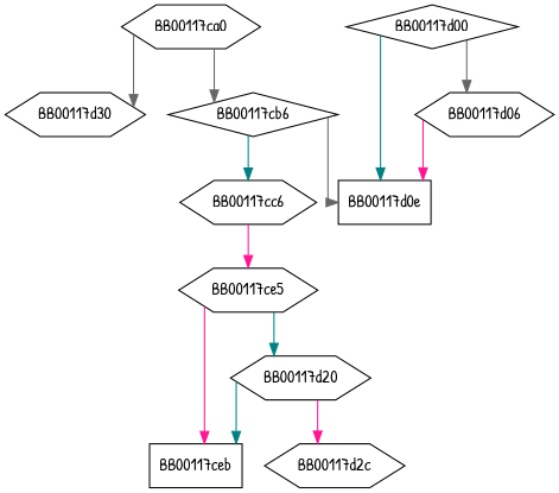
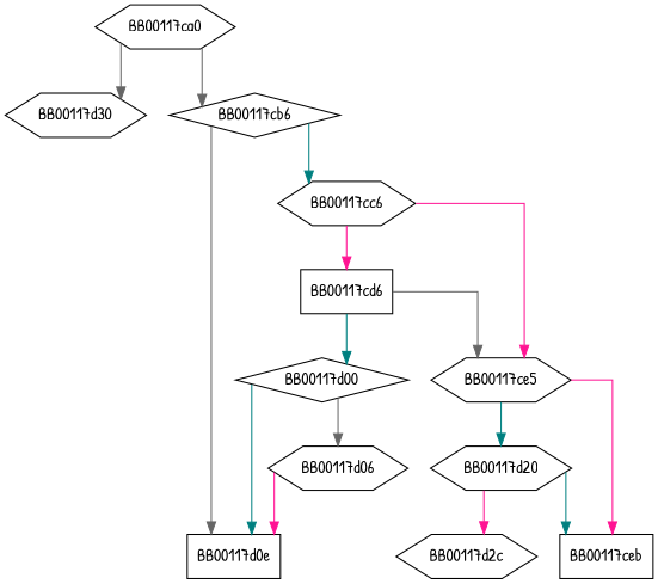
  digraph {
    fontname="Patrick Hand"
    splines=ortho
    node [fontname="Patrick Hand" shape=hexagon]
    edge [color=gray40 fontname="Patrick Hand"]
    BB00117ca0
    BB00117d30
    BB00117cb6 [shape=diamond]
    BB00117d0e [shape=box]
    BB00117cc6
+   BB00117cd6 [shape=box]
    BB00117ce5
    BB00117d00 [shape=diamond]
    BB00117d06
    BB00117d20
    BB00117ceb [shape=box]
    BB00117d2c
    BB00117ca0 -> BB00117d30
    BB00117ca0 -> BB00117cb6
    BB00117cb6 -> BB00117d0e
    BB00117cb6 -> BB00117cc6 [color=teal]
+   BB00117cc6 -> BB00117cd6 [color=deeppink]
    BB00117cc6 -> BB00117ce5 [color=deeppink]
+   BB00117cd6 -> BB00117ce5
+   BB00117cd6 -> BB00117d00 [color=teal]
    BB00117ce5 -> BB00117d20 [color=teal]
    BB00117ce5 -> BB00117ceb [color=deeppink]
    BB00117d00 -> BB00117d0e [color=teal]
    BB00117d00 -> BB00117d06
    BB00117d06 -> BB00117d0e [color=deeppink]
    BB00117d20 -> BB00117ceb [color=teal]
    BB00117d20 -> BB00117d2c [color=deeppink]
  }
